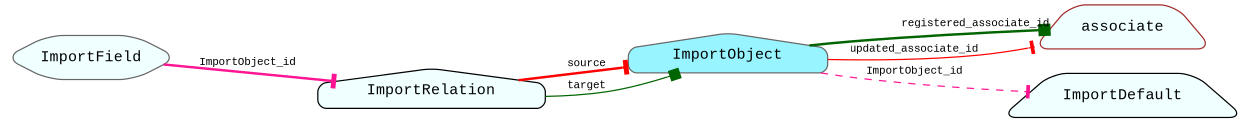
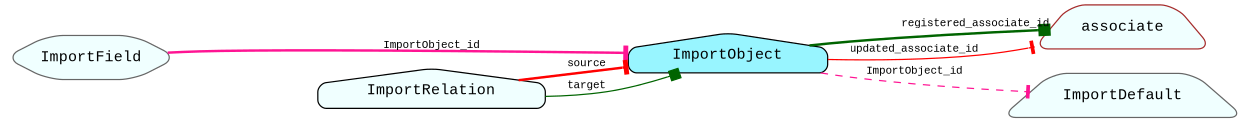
  digraph {
    fontname="Liberation Mono"
    rankdir=LR
    node [color=gray40 fillcolor=azure1 fontname="Liberation Mono" fontsize=12 shape=house style="rounded, filled"]
    edge [arrowhead=tee color=darkgreen fontname="Liberation Mono" fontsize=9 style=bold]
-   ImportObject [fillcolor=cadetblue1]
+   ImportObject [color=black fillcolor=cadetblue1]
    associate [color=brown shape=trapezium]
-   ImportDefault [color=black shape=trapezium]
+   ImportDefault [shape=trapezium]
    ImportField [shape=hexagon]
    ImportRelation [color=black]
    ImportObject -> associate [arrowhead=box headlabel=registered_associate_id]
    ImportObject -> associate [color=red label=updated_associate_id style=solid]
    ImportObject -> ImportDefault [color=deeppink label=ImportObject_id style=dashed]
-   ImportField -> ImportRelation [color=deeppink label=ImportObject_id]
+   ImportField -> ImportObject [color=deeppink label=ImportObject_id]
    ImportRelation -> ImportObject [color=red label=source]
    ImportRelation -> ImportObject [arrowhead=box label=target style=solid]
  }
